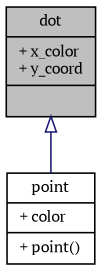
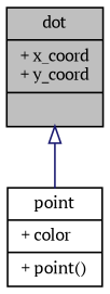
  digraph {
    fontname="PT Serif"
    node [color=black fontname="PT Serif" fontsize=10 shape=record style=filled]
-   n1 [fillcolor=grey75 fontcolor=black height=0.2 label="{dot\n|+ x_color\l+ y_coord\l|}" width=0.4]
+   n1 [fillcolor=grey75 fontcolor=black height=0.2 label="{dot\n|+ x_coord\l+ y_coord\l|}" width=0.4]
    n2 [fillcolor=white height=0.2 label="{point\n|+ color\l|+ point()\l}" width=0.4]
    n1 -> n2 [arrowtail=onormal color=midnightblue dir=back fontname="PT Serif" fontsize=10 labelfontname=Helvetica labelfontsize=10 style=solid]
  }
